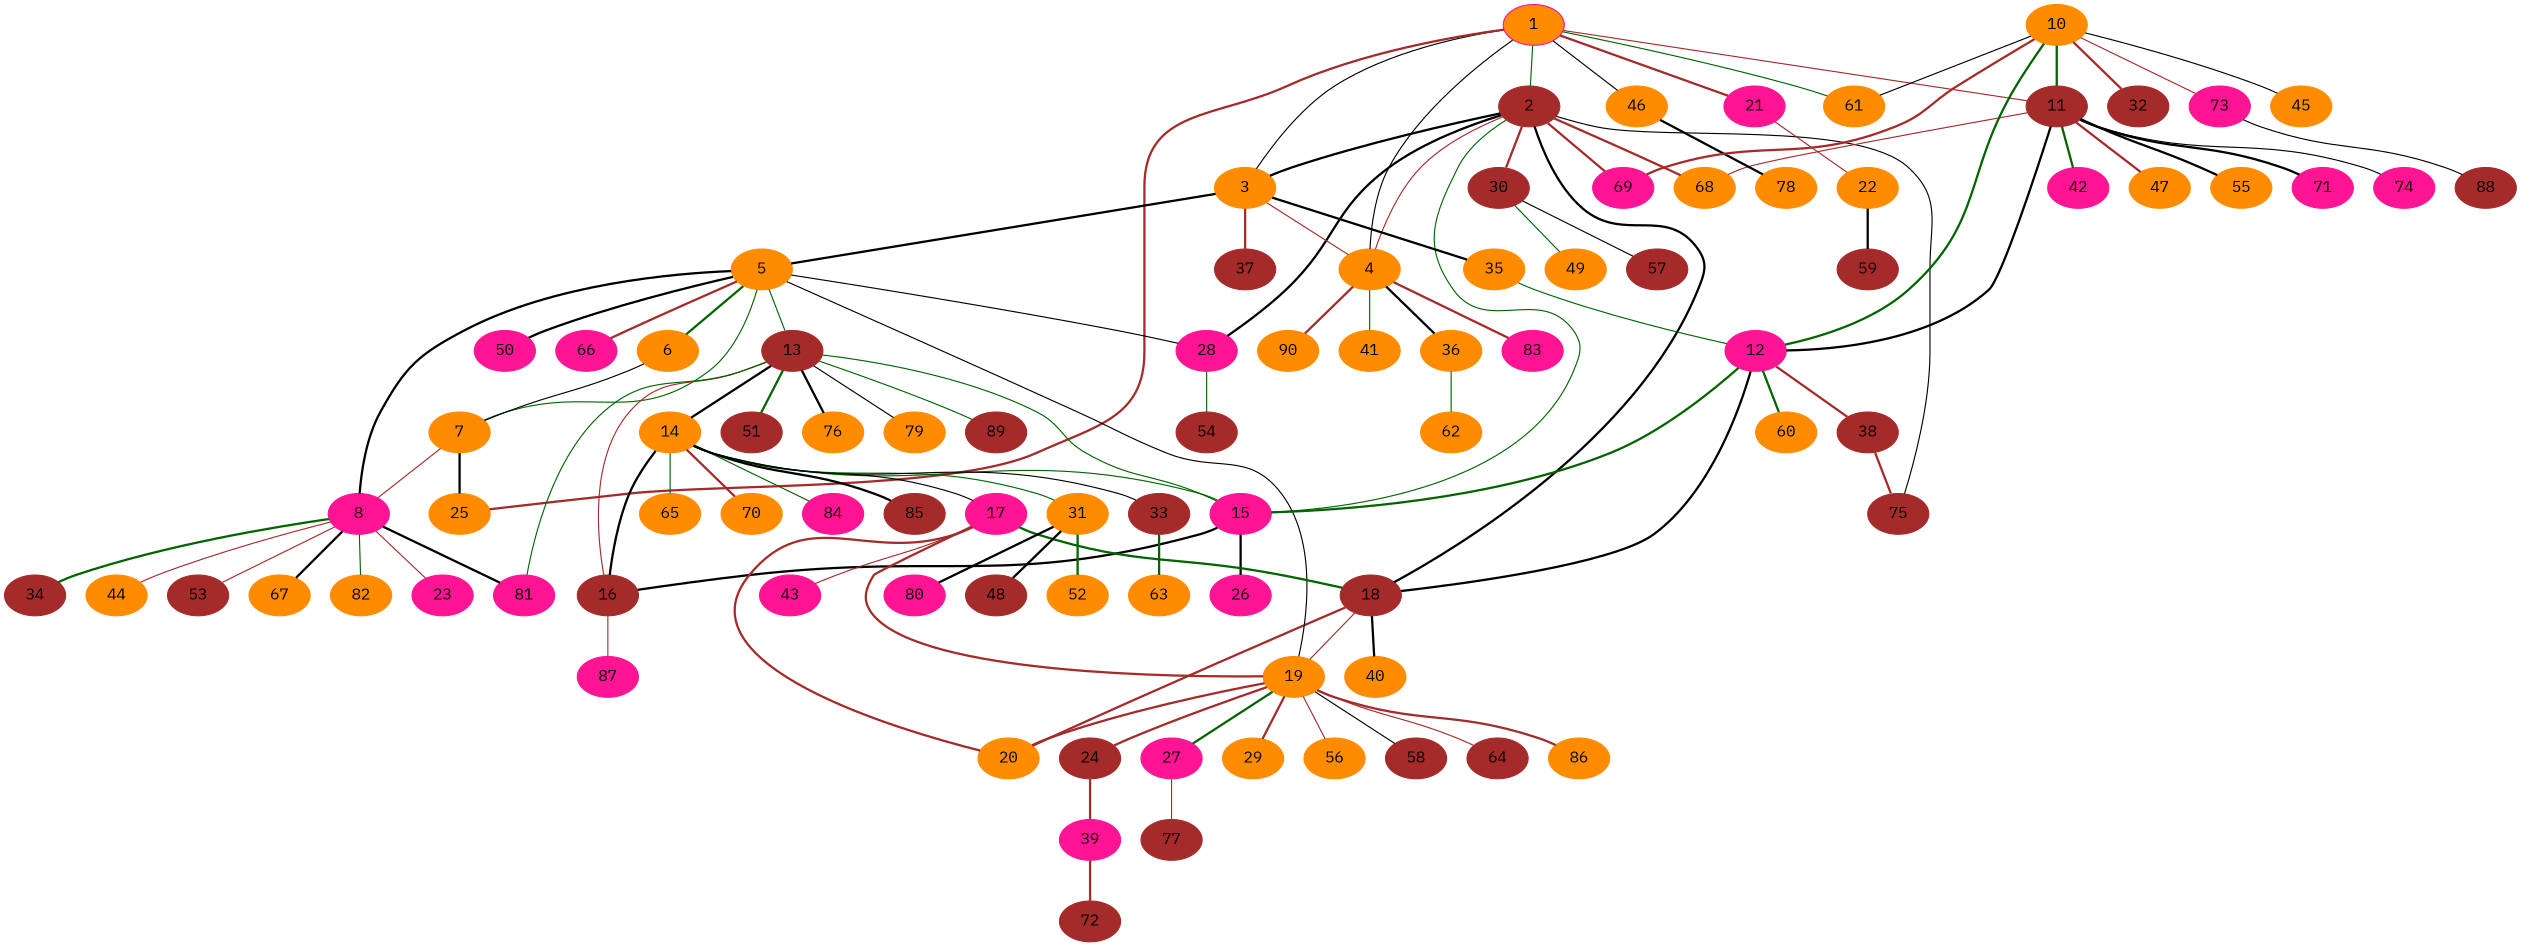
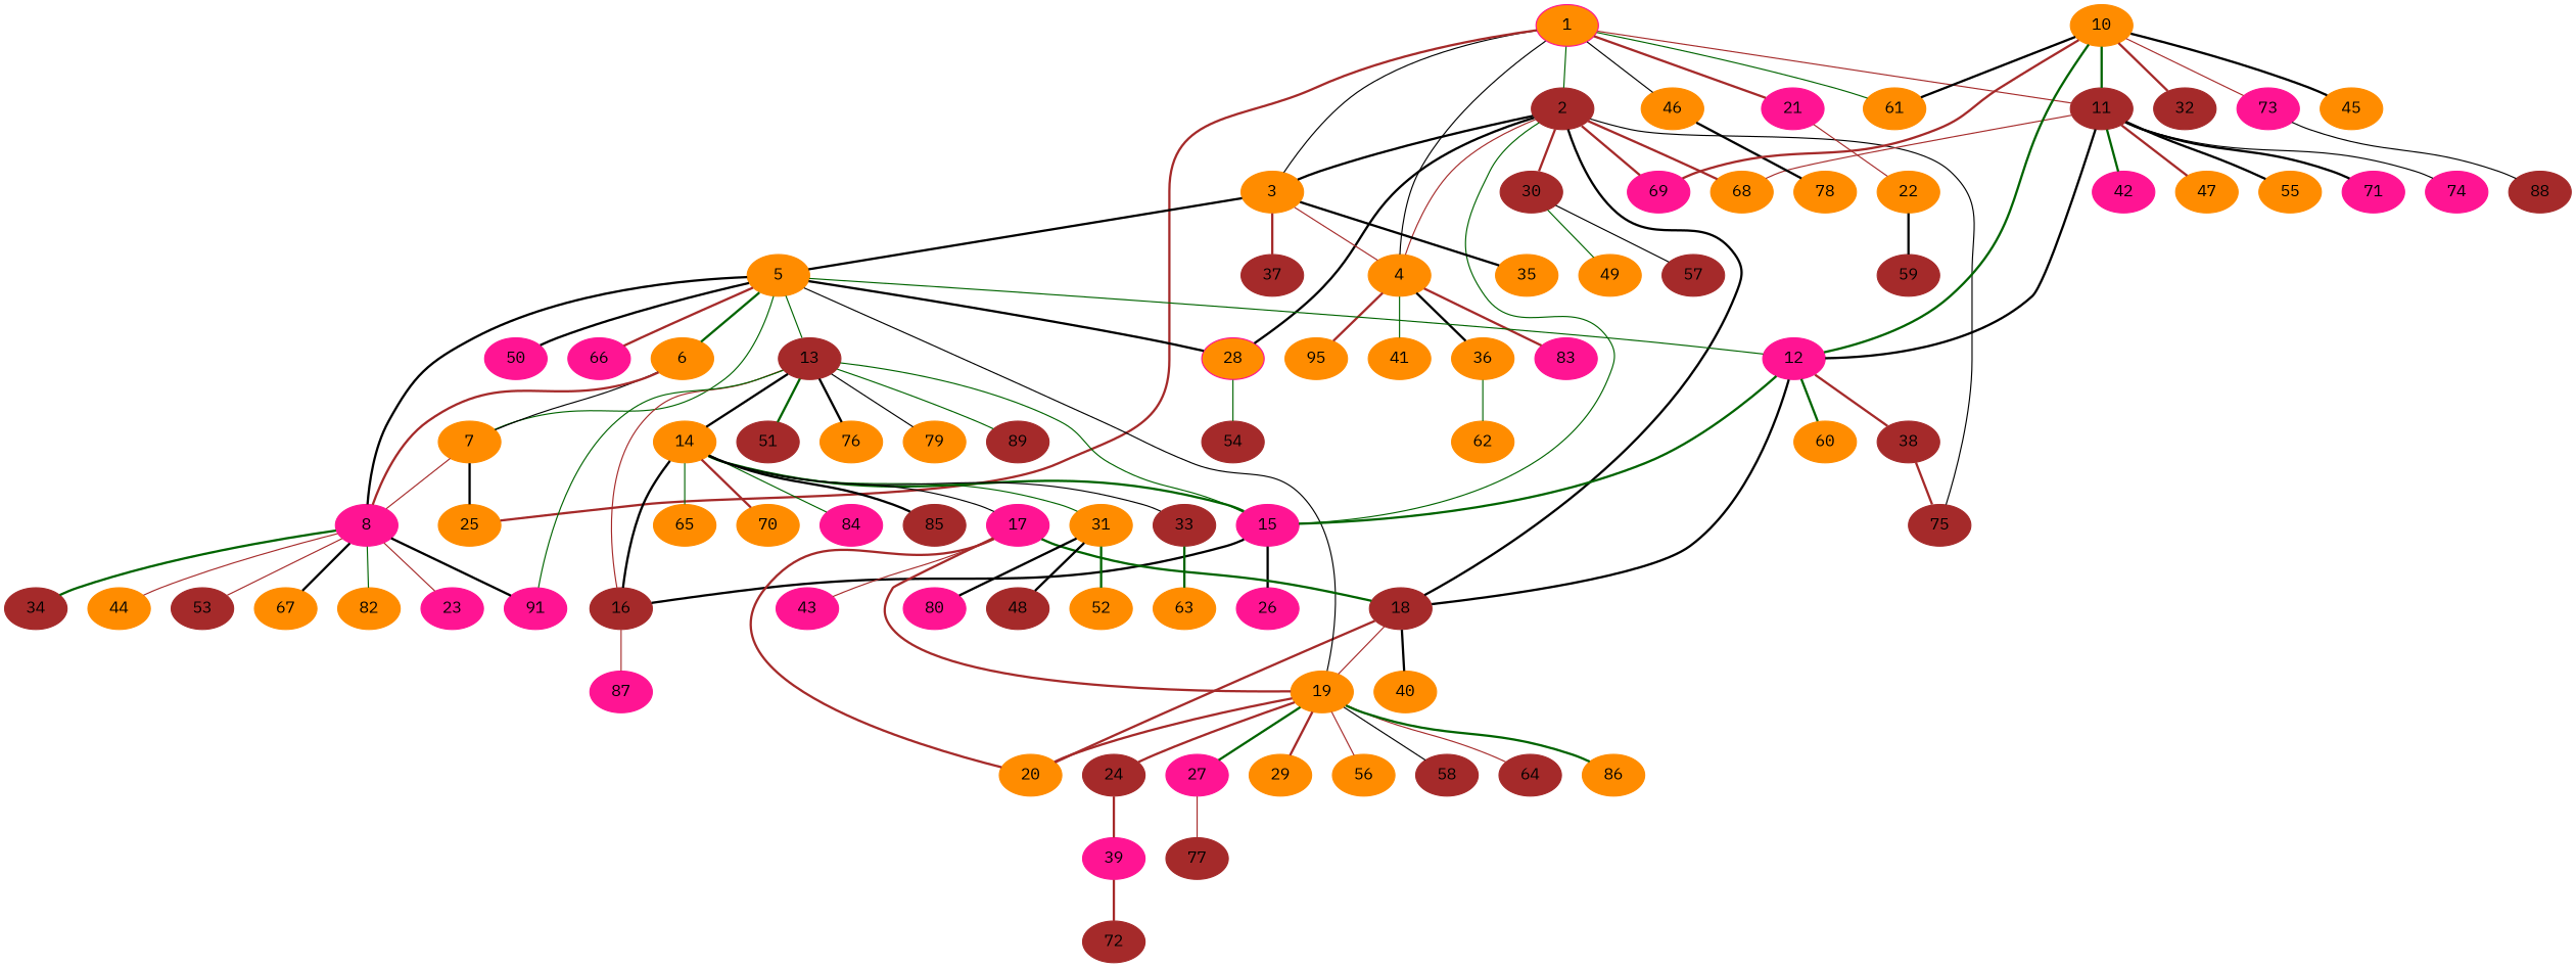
  graph {
    fontname="IBM Plex Mono"
    node [color=darkorange fontname="IBM Plex Mono" style=filled]
    edge [color=black fontname="IBM Plex Mono" style=bold]
    1 [color=deeppink fillcolor=darkorange]
    2 [color=brown]
    3
    4
    11 [color=brown]
    21 [color=deeppink]
    25
    46
    61
    15 [color=deeppink]
    18 [color=brown]
-   28 [color=deeppink]
+   28 [color=deeppink fillcolor=darkorange]
    30 [color=brown]
    68
    69 [color=deeppink]
    75 [color=brown]
    5
    35
    37 [color=brown]
    36
    41
    83 [color=deeppink]
-   90
+   90 [label=95]
    12 [color=deeppink]
    42 [color=deeppink]
    47
    55
    71 [color=deeppink]
    74 [color=deeppink]
    22
    78
    16 [color=brown]
    26 [color=deeppink]
    19
    20
    40
    54 [color=brown]
    49
    57 [color=brown]
    6
    7
    8 [color=deeppink]
    13 [color=brown]
    50 [color=deeppink]
    66 [color=deeppink]
    62
    23 [color=deeppink]
    34 [color=brown]
    44
    53 [color=brown]
    67
-   81 [color=deeppink]
+   81 [color=deeppink label=91]
    82
    38 [color=brown]
    60
    14
    51 [color=brown]
    76
    79
    89 [color=brown]
    24 [color=brown]
    27 [color=deeppink]
    29
    56
    58 [color=brown]
    64 [color=brown]
    86
    10
    32 [color=brown]
    45
    73 [color=deeppink]
    88 [color=brown]
    17 [color=deeppink]
    31
    33 [color=brown]
    65
    70
    84 [color=deeppink]
    85 [color=brown]
    87 [color=deeppink]
    43 [color=deeppink]
    48 [color=brown]
    52
    80 [color=deeppink]
    63
    39 [color=deeppink]
    77 [color=brown]
    59 [color=brown]
    72 [color=brown]
    1 -- 2 [color=darkgreen style=solid]
    1 -- 3 [style=solid]
    1 -- 4 [style=solid]
    1 -- 11 [color=brown style=solid]
    1 -- 21 [color=brown]
    1 -- 25 [color=brown]
    1 -- 46 [style=solid]
    1 -- 61 [color=darkgreen style=solid]
    2 -- 3
    2 -- 4 [color=brown style=solid]
    2 -- 15 [color=darkgreen style=solid]
    2 -- 18
    2 -- 28
    2 -- 30 [color=brown]
    2 -- 68 [color=brown]
    2 -- 69 [color=brown]
    2 -- 75 [style=solid]
    3 -- 4 [color=brown style=solid]
    3 -- 5
    3 -- 35
    3 -- 37 [color=brown]
    4 -- 36
    4 -- 41 [color=darkgreen style=solid]
    4 -- 83 [color=brown]
    4 -- 90 [color=brown]
    11 -- 68 [color=brown style=solid]
    11 -- 12
    11 -- 42 [color=darkgreen]
    11 -- 47 [color=brown]
    11 -- 55
    11 -- 71
    11 -- 74 [style=solid]
    21 -- 22 [color=brown style=solid]
    46 -- 78
    15 -- 16
    15 -- 26
    18 -- 19 [color=brown style=solid]
    18 -- 20 [color=brown]
    18 -- 40
    28 -- 54 [color=darkgreen style=solid]
    30 -- 49 [color=darkgreen style=solid]
    30 -- 57 [style=solid]
-   5 -- 28 [style=solid]
-   35 -- 12 [color=darkgreen style=solid]
+   5 -- 28
+   5 -- 12 [color=darkgreen style=solid]
    5 -- 19 [style=solid]
    5 -- 6 [color=darkgreen]
    5 -- 7 [color=darkgreen style=solid]
    5 -- 8
    5 -- 13 [color=darkgreen style=solid]
    5 -- 50
    5 -- 66 [color=brown]
    36 -- 62 [color=darkgreen style=solid]
    12 -- 15 [color=darkgreen]
    12 -- 18
    12 -- 38 [color=brown]
    12 -- 60 [color=darkgreen]
    22 -- 59
    16 -- 87 [color=brown style=solid]
    19 -- 20 [color=brown]
    19 -- 24 [color=brown]
    19 -- 27 [color=darkgreen]
    19 -- 29 [color=brown]
    19 -- 56 [color=brown style=solid]
    19 -- 58 [style=solid]
    19 -- 64 [color=brown style=solid]
-   19 -- 86 [color=brown]
+   19 -- 86 [color=darkgreen]
    6 -- 7 [style=solid]
+   6 -- 8 [color=brown]
    7 -- 25
    7 -- 8 [color=brown style=solid]
    8 -- 23 [color=brown style=solid]
    8 -- 34 [color=darkgreen]
    8 -- 44 [color=brown style=solid]
    8 -- 53 [color=brown style=solid]
    8 -- 67
    8 -- 81
    8 -- 82 [color=darkgreen style=solid]
    13 -- 15 [color=darkgreen style=solid]
    13 -- 16 [color=brown style=solid]
    13 -- 81 [color=darkgreen style=solid]
    13 -- 14
    13 -- 51 [color=darkgreen]
    13 -- 76
    13 -- 79 [style=solid]
    13 -- 89 [color=darkgreen style=solid]
    38 -- 75 [color=brown]
-   14 -- 15 [color=darkgreen style=solid]
+   14 -- 15 [color=darkgreen]
    14 -- 16
    14 -- 17 [style=solid]
    14 -- 31 [color=darkgreen style=solid]
    14 -- 33 [style=solid]
    14 -- 65 [color=darkgreen style=solid]
    14 -- 70 [color=brown]
    14 -- 84 [color=darkgreen style=solid]
    14 -- 85
    24 -- 39 [color=brown]
    27 -- 77 [color=brown style=solid]
    10 -- 11 [color=darkgreen]
-   10 -- 61 [style=solid]
+   10 -- 61
    10 -- 69 [color=brown]
    10 -- 12 [color=darkgreen]
    10 -- 32 [color=brown]
-   10 -- 45 [style=solid]
+   10 -- 45
    10 -- 73 [color=brown style=solid]
    73 -- 88 [style=solid]
    17 -- 18 [color=darkgreen]
    17 -- 19 [color=brown]
    17 -- 20 [color=brown]
    17 -- 43 [color=brown style=solid]
    31 -- 48
    31 -- 52 [color=darkgreen]
    31 -- 80
    33 -- 63 [color=darkgreen]
    39 -- 72 [color=brown]
  }
